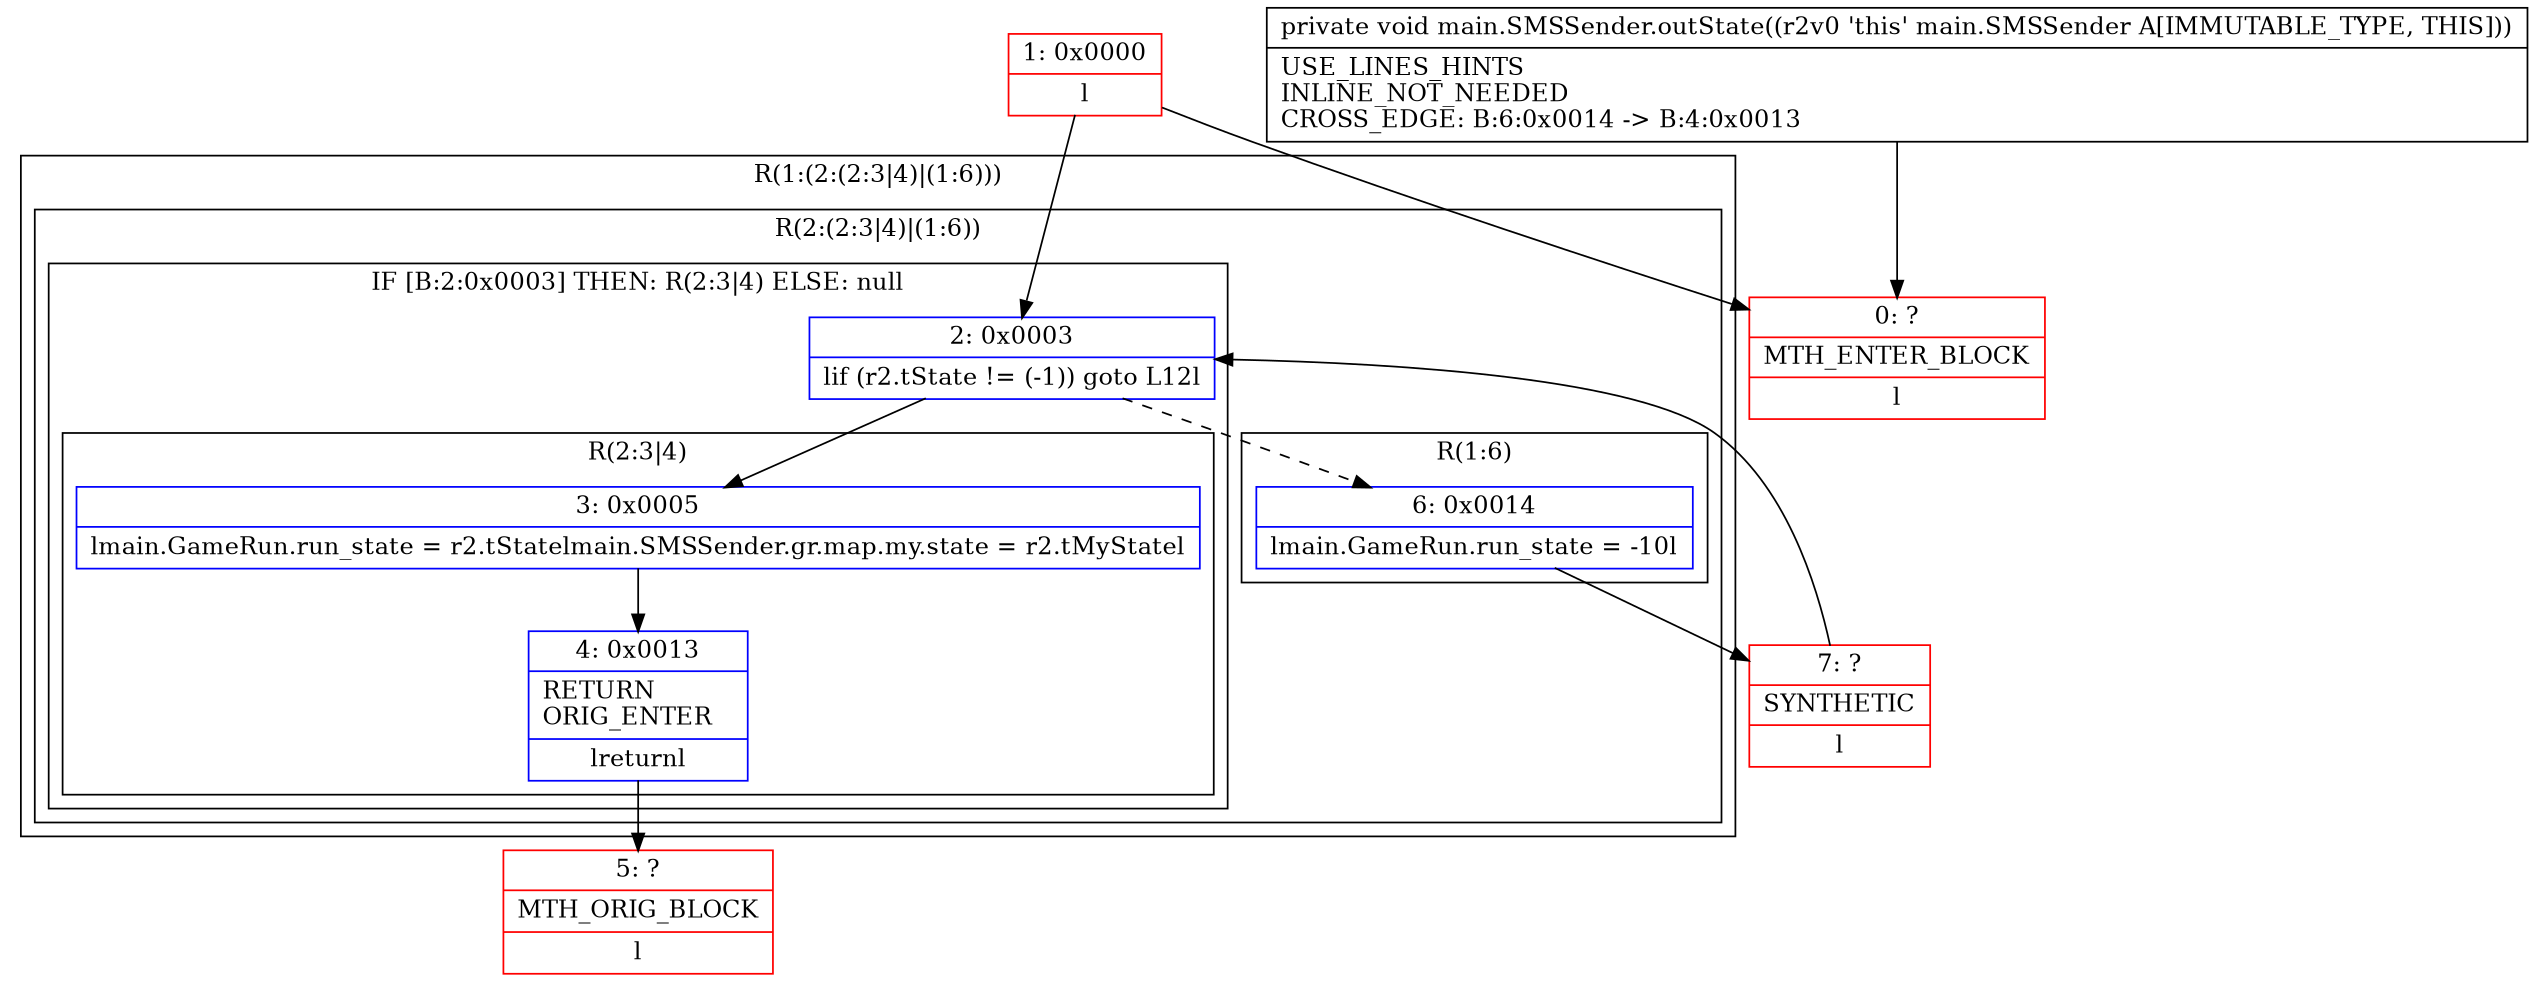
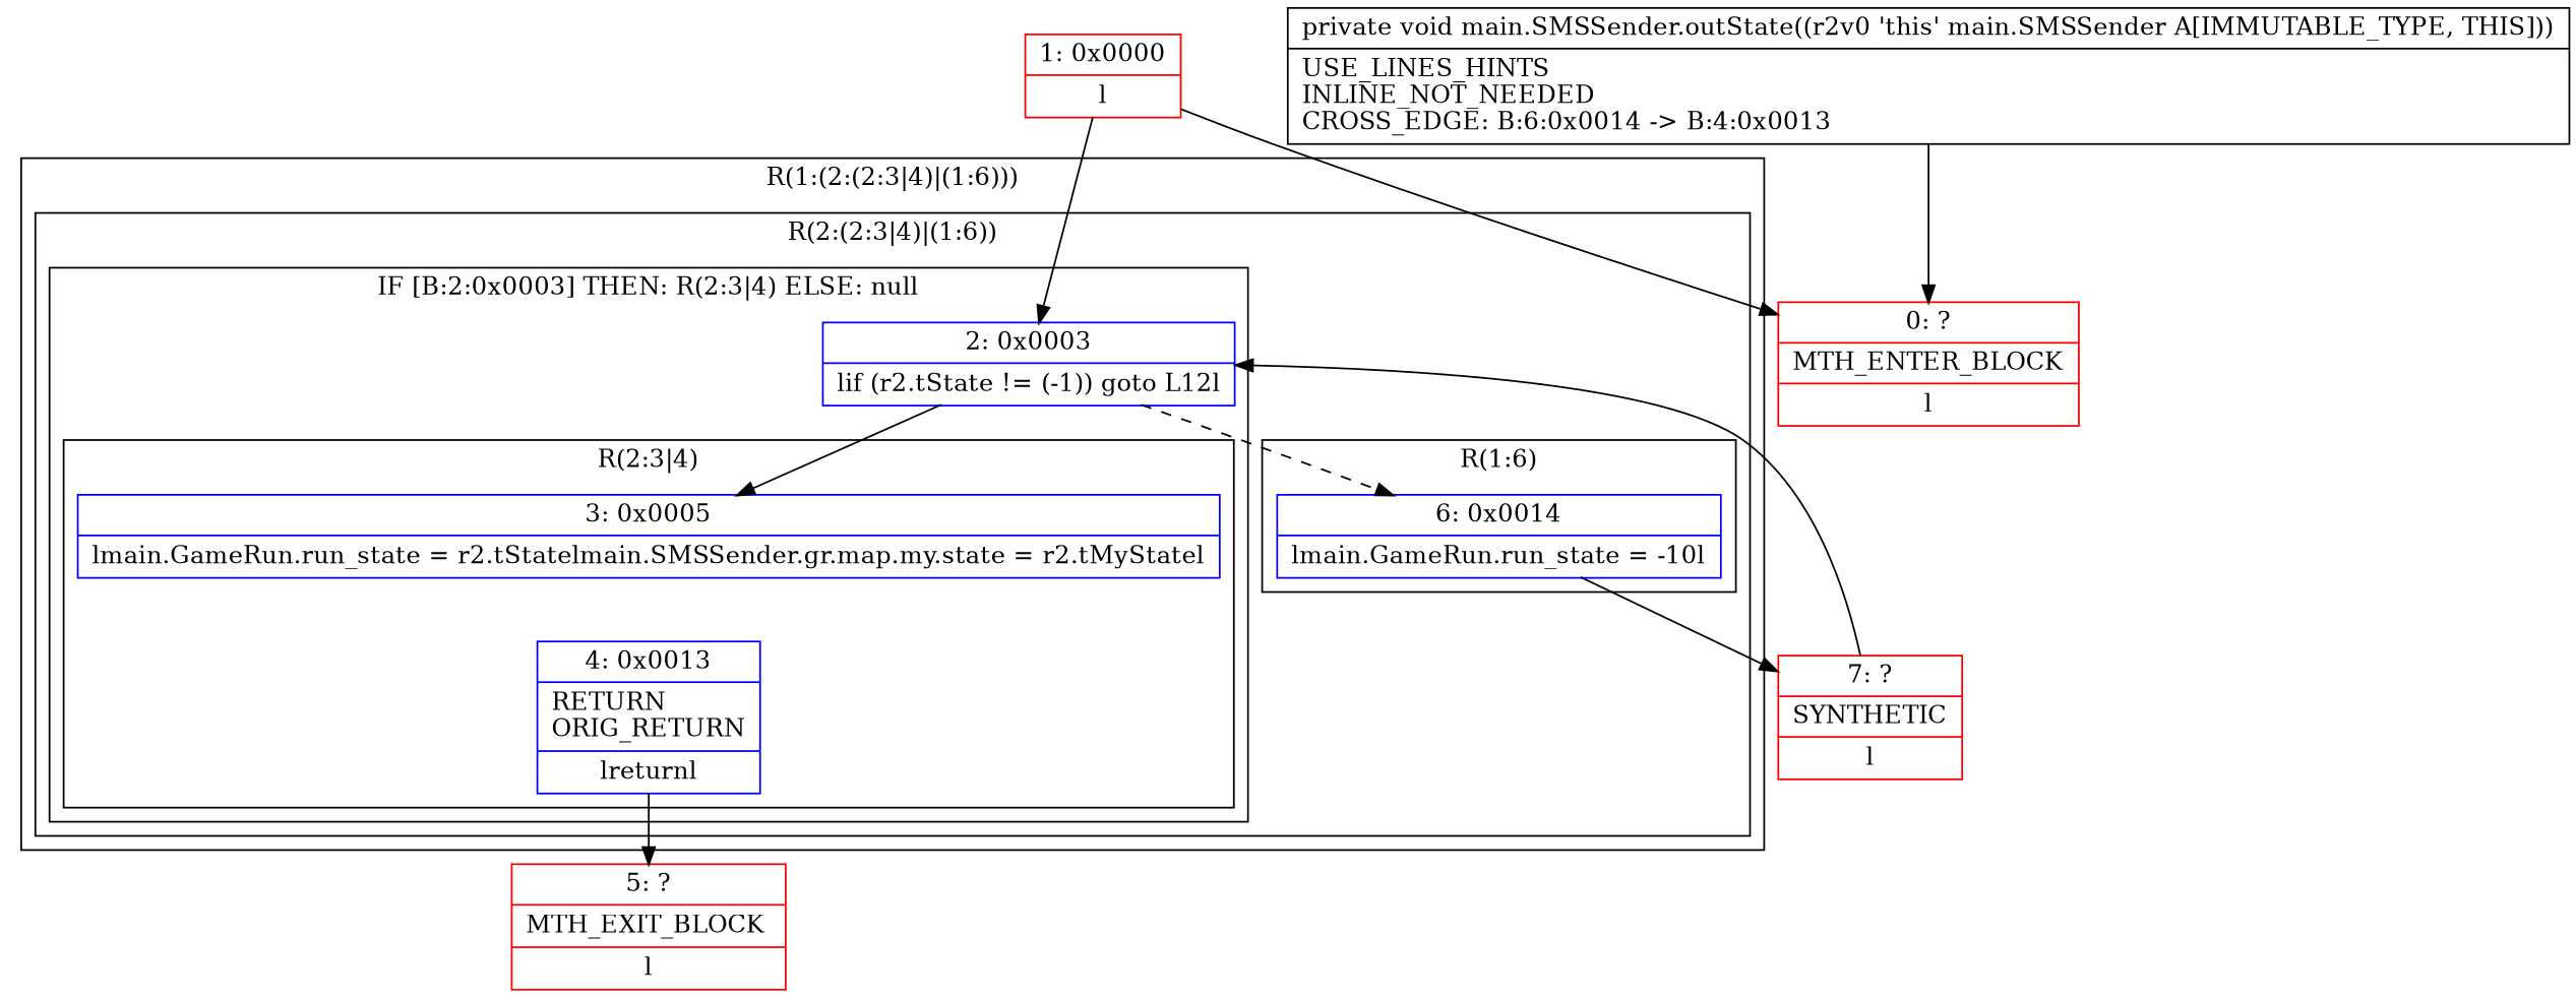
  digraph {
    node [color=blue shape=record]
    n1 [label="{3\:\ 0x0005|lmain.GameRun.run_state = r2.tStatelmain.SMSSender.gr.map.my.state = r2.tMyStatel}"]
-   n2 [label="{4\:\ 0x0013|RETURN\lORIG_ENTER\l|lreturnl}"]
+   n2 [label="{4\:\ 0x0013|RETURN\lORIG_RETURN\l|lreturnl}"]
    n3 [label="{2\:\ 0x0003|lif (r2.tState != (\-1)) goto L12l}"]
    n4 [label="{6\:\ 0x0014|lmain.GameRun.run_state = \-10l}"]
-   n5 [color=red label="{5\:\ ?|MTH_ORIG_BLOCK\l|l}"]
+   n5 [color=red label="{5\:\ ?|MTH_EXIT_BLOCK\l|l}"]
    n6 [color=red label="{7\:\ ?|SYNTHETIC\l|l}"]
    n7 [color=red label="{0\:\ ?|MTH_ENTER_BLOCK\l|l}"]
    n8 [color=red label="{1\:\ 0x0000|l}"]
    n9 [label="{private void main.SMSSender.outState((r2v0 'this' main.SMSSender A[IMMUTABLE_TYPE, THIS]))  | USE_LINES_HINTS\lINLINE_NOT_NEEDED\lCROSS_EDGE: B:6:0x0014 \-\> B:4:0x0013\l}" color=""]
    subgraph cluster_1 {
      label="R(1:(2:(2:3|4)|(1:6)))"
      subgraph cluster_2 {
        label="R(2:(2:3|4)|(1:6))"
        subgraph cluster_3 {
          label="IF [B:2:0x0003] THEN: R(2:3|4) ELSE: null"
          n3
          subgraph cluster_4 {
            label="R(2:3|4)"
            n1
            n2
          }
        }
        subgraph cluster_5 {
          label="R(1:6)"
          n4
        }
      }
    }
-   n1 -> n2
    n2 -> n5
    n3 -> n1
    n3 -> n4 [style=dashed]
    n4 -> n6
    n6 -> n3
    n8 -> n3
    n8 -> n7
    n9 -> n7
  }
